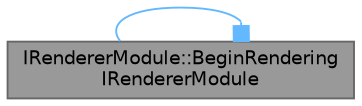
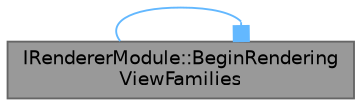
  digraph {
    rankdir=LR
-   n1 [color=gray40 fillcolor=grey60 fontcolor=black fontname=Helvetica fontsize=10 height=0.2 label="IRendererModule::BeginRendering\lIRendererModule" shape=box style=filled width=0.4]
+   n1 [color=gray40 fillcolor=grey60 fontcolor=black fontname=Helvetica fontsize=10 height=0.2 label="IRendererModule::BeginRendering\lViewFamilies" shape=box style=filled width=0.4]
    n1 -> n1 [color=steelblue1 fontname=Helvetica fontsize=10 labelfontname=Helvetica labelfontsize=10 style=solid arrowhead=box]
  }
